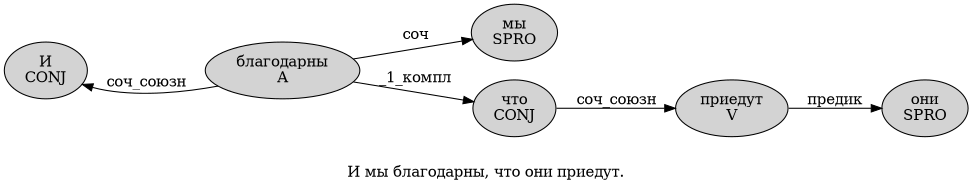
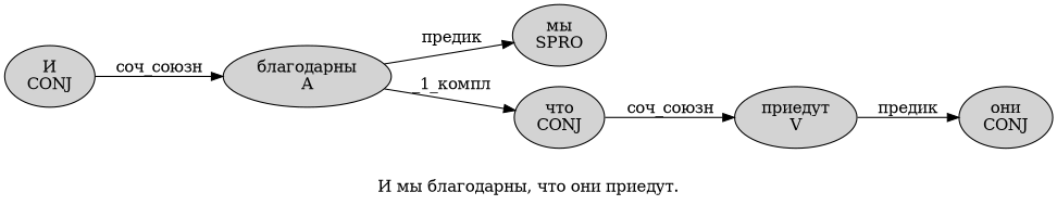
  digraph {
    label="И мы благодарны, что они приедут."
    rankdir=LR
    node [fillcolor=lightgray penwidth=1 shape=ellipse style=filled]
    n1 [label="И\nCONJ"]
    n2 [label="благодарны\nA"]
    n3 [label="мы\nSPRO"]
    n4 [label="что\nCONJ"]
    n5 [label="приедут\nV"]
-   n6 [label="они\nSPRO"]
-   n2 -> n1 [label="соч_союзн"]
-   n2 -> n3 [label="соч"]
+   n6 [label="они\nCONJ"]
+   n1 -> n2 [label="соч_союзн"]
+   n2 -> n3 [label="предик"]
    n2 -> n4 [label="_1_компл"]
    n4 -> n5 [label="соч_союзн"]
    n5 -> n6 [label="предик"]
  }
